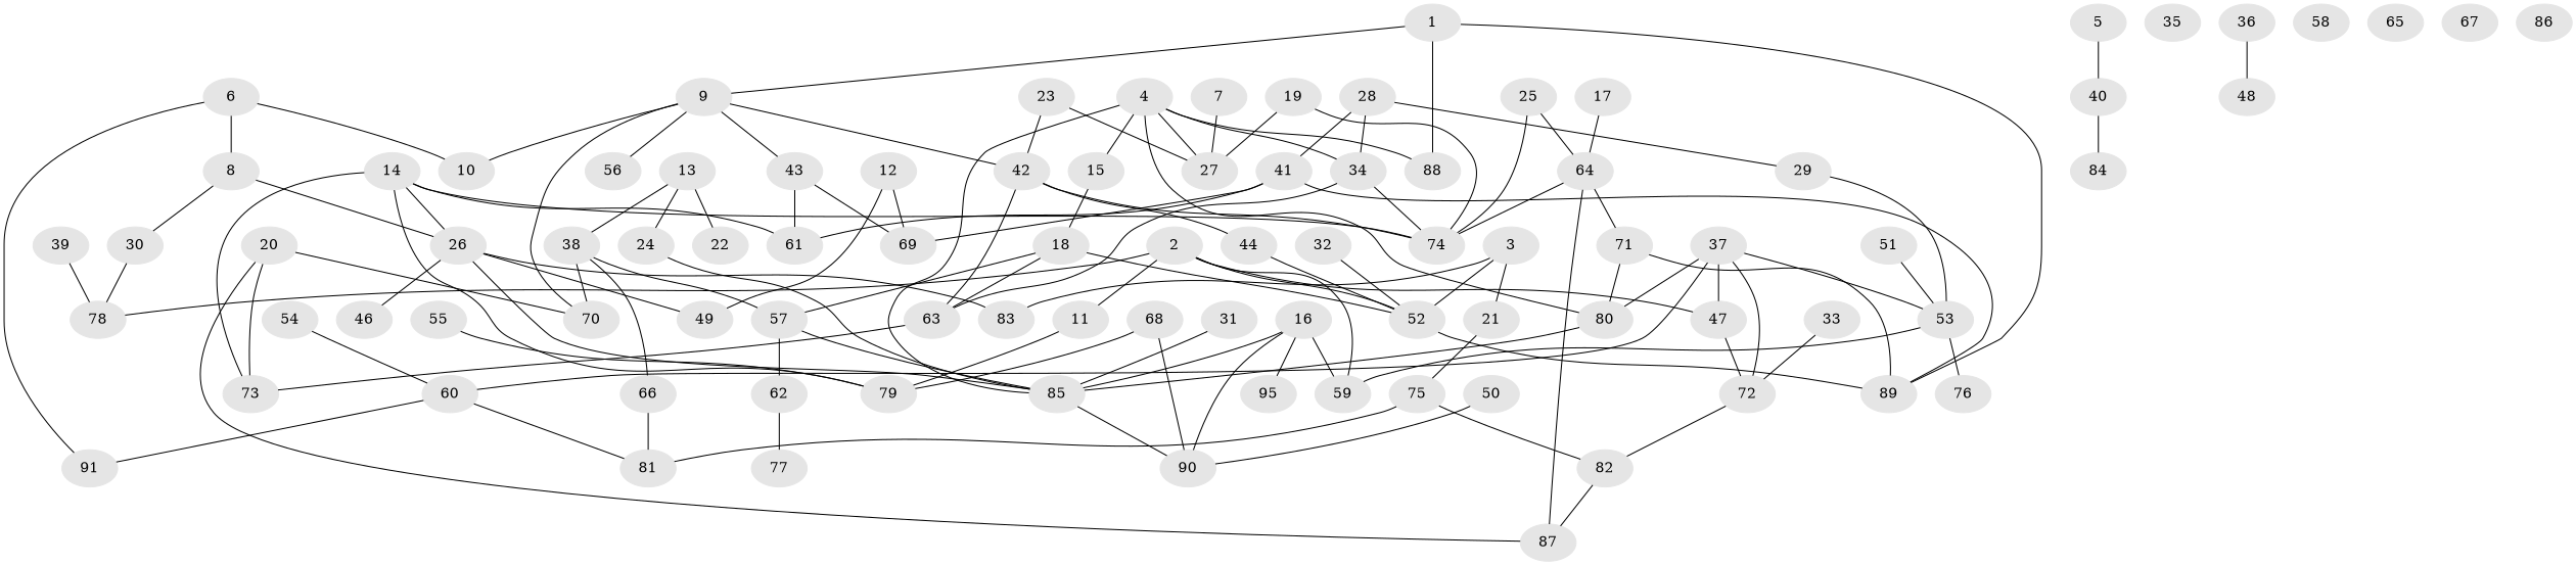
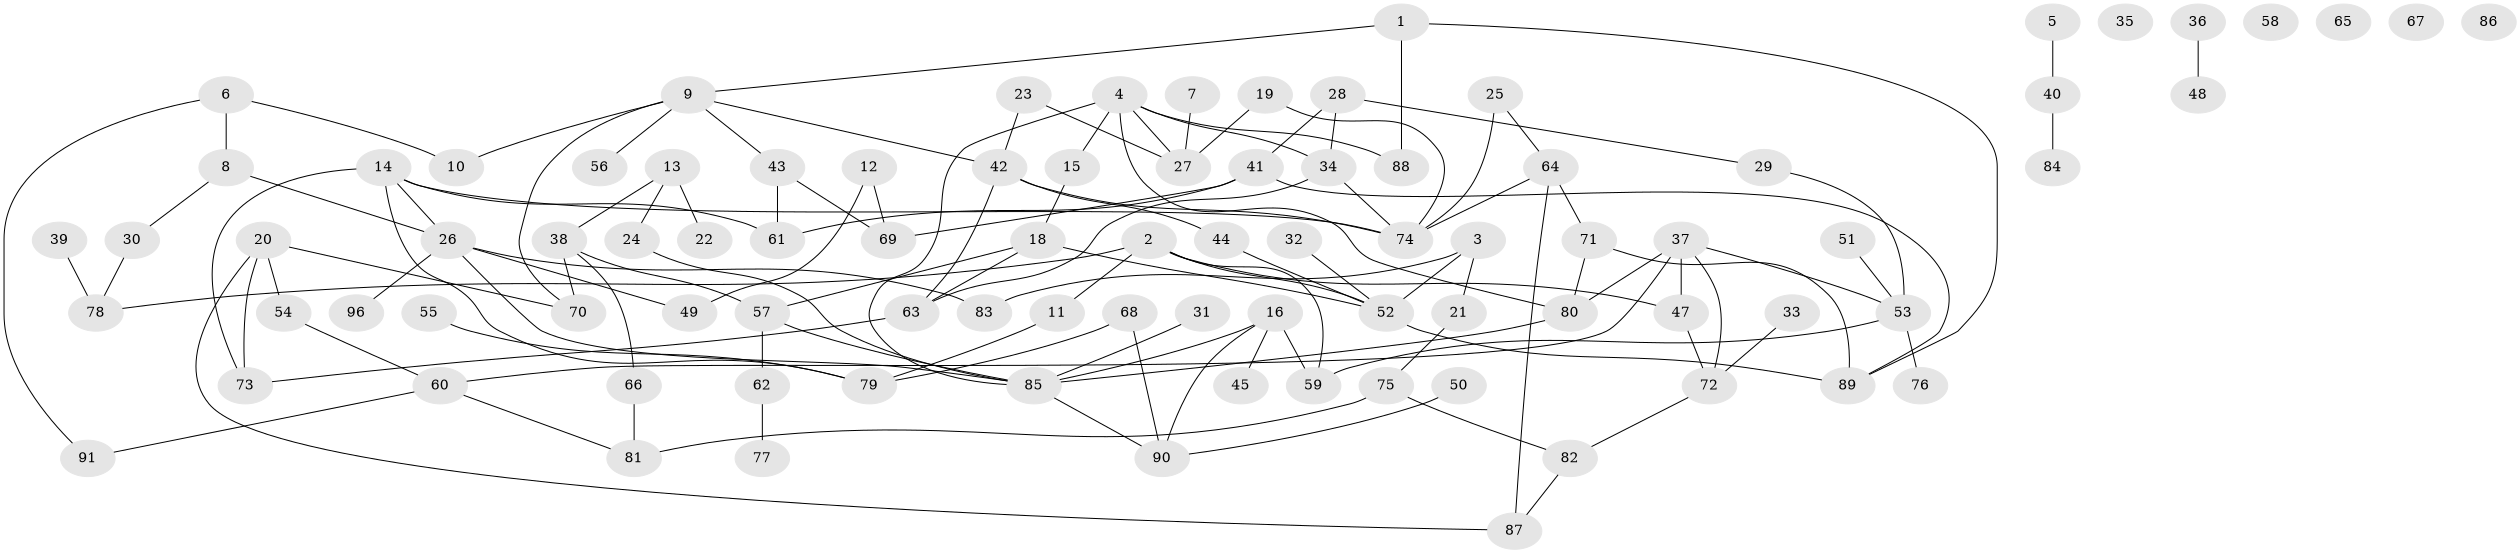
  graph {
    node [color=gray90 style=filled]
    1
    9
    88
    89
    10
    42
    43
    56
    70
    2
    11
    47
    52
    59
    78
    79
    72
    3
    21
    83
    75
    4
    15
    27
    34
    80
    85
    18
    74
    63
    90
    5
    40
    84
    6
    8
    91
    26
    30
    7
    49
-   46
+   46 [label=96]
    44
    69
    61
    19
    12
    13
    22
    24
    38
    57
    66
    14
    73
    16
-   45 [label=95]
-   17
+   45
    64
    87
    71
    62
    20
    54
    60
    81
    82
    53
    76
    23
    25
    28
    29
    41
    31
    32
    33
    35
    36
    48
    37
    39
    50
    51
    55
    77
    58
    65
    67
    68
    86
    1 -- 9
    1 -- 88
    1 -- 89
    9 -- 10
    9 -- 42
    9 -- 43
    9 -- 56
    9 -- 70
    42 -- 74
    42 -- 63
    42 -- 44
    43 -- 69
    43 -- 61
    2 -- 11
    2 -- 47
    2 -- 52
    2 -- 59
    2 -- 78
    11 -- 79
    47 -- 72
    52 -- 89
    72 -- 82
    3 -- 52
    3 -- 21
    3 -- 83
    21 -- 75
    75 -- 81
    75 -- 82
    4 -- 88
    4 -- 15
    4 -- 27
    4 -- 34
    4 -- 80
    4 -- 85
    15 -- 18
    34 -- 74
    34 -- 63
    80 -- 85
    85 -- 90
    18 -- 52
    18 -- 63
    18 -- 57
    63 -- 73
    5 -- 40
    40 -- 84
    6 -- 10
    6 -- 8
    6 -- 91
    8 -- 26
    8 -- 30
    26 -- 83
    26 -- 85
    26 -- 49
    26 -- 46
    30 -- 78
    7 -- 27
    44 -- 52
    19 -- 27
    19 -- 74
    12 -- 49
    12 -- 69
    13 -- 22
    13 -- 24
    13 -- 38
    24 -- 85
    38 -- 70
    38 -- 57
    38 -- 66
    57 -- 85
    57 -- 62
    66 -- 81
    14 -- 79
    14 -- 74
    14 -- 26
    14 -- 61
    14 -- 73
    16 -- 59
    16 -- 85
    16 -- 90
    16 -- 45
-   17 -- 64
    64 -- 74
    64 -- 87
    64 -- 71
    71 -- 89
    71 -- 80
    62 -- 77
    20 -- 70
    20 -- 73
    20 -- 87
+   20 -- 54
    54 -- 60
    60 -- 91
    60 -- 81
    82 -- 87
    53 -- 59
    53 -- 76
    23 -- 42
    23 -- 27
    25 -- 74
    25 -- 64
    28 -- 34
    28 -- 29
    28 -- 41
    29 -- 53
    41 -- 89
    41 -- 69
    41 -- 61
    31 -- 85
    32 -- 52
    33 -- 72
    36 -- 48
    37 -- 47
    37 -- 72
    37 -- 80
    37 -- 60
    37 -- 53
    39 -- 78
    50 -- 90
    51 -- 53
    55 -- 79
    68 -- 79
    68 -- 90
  }
